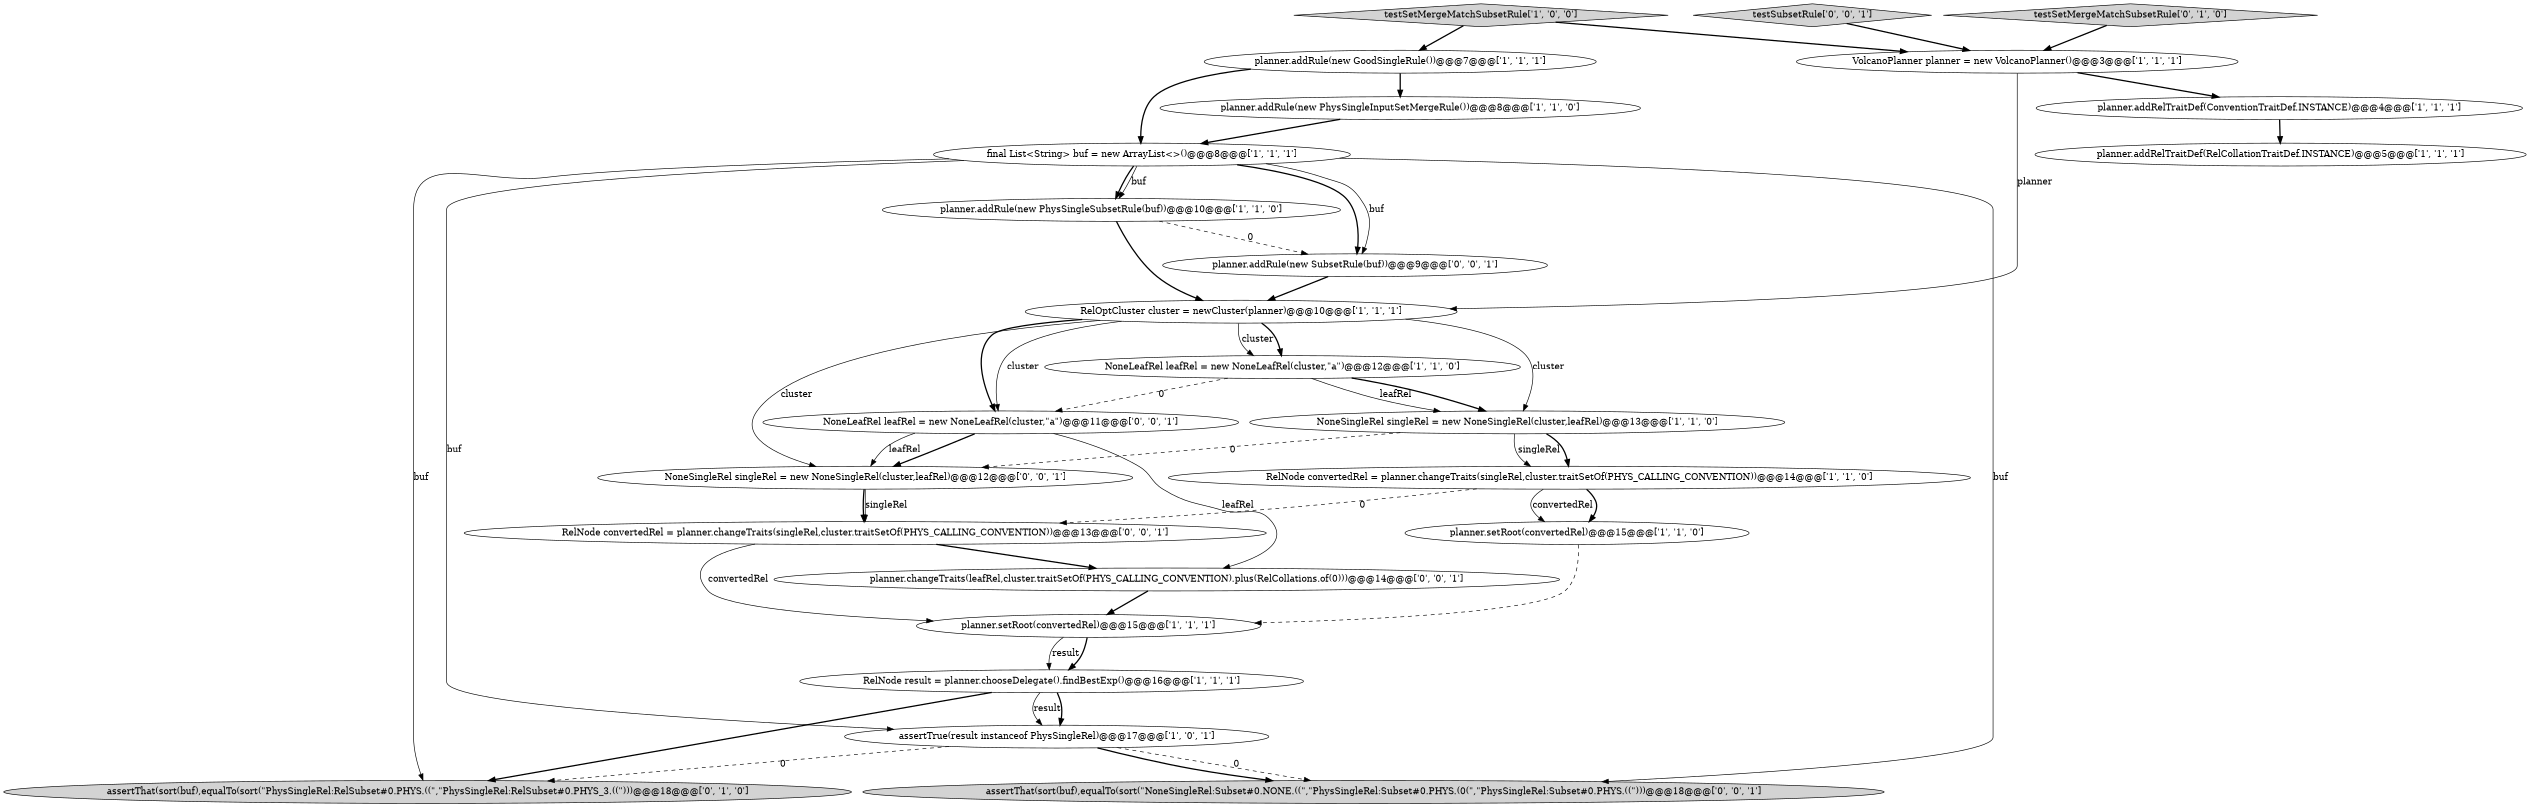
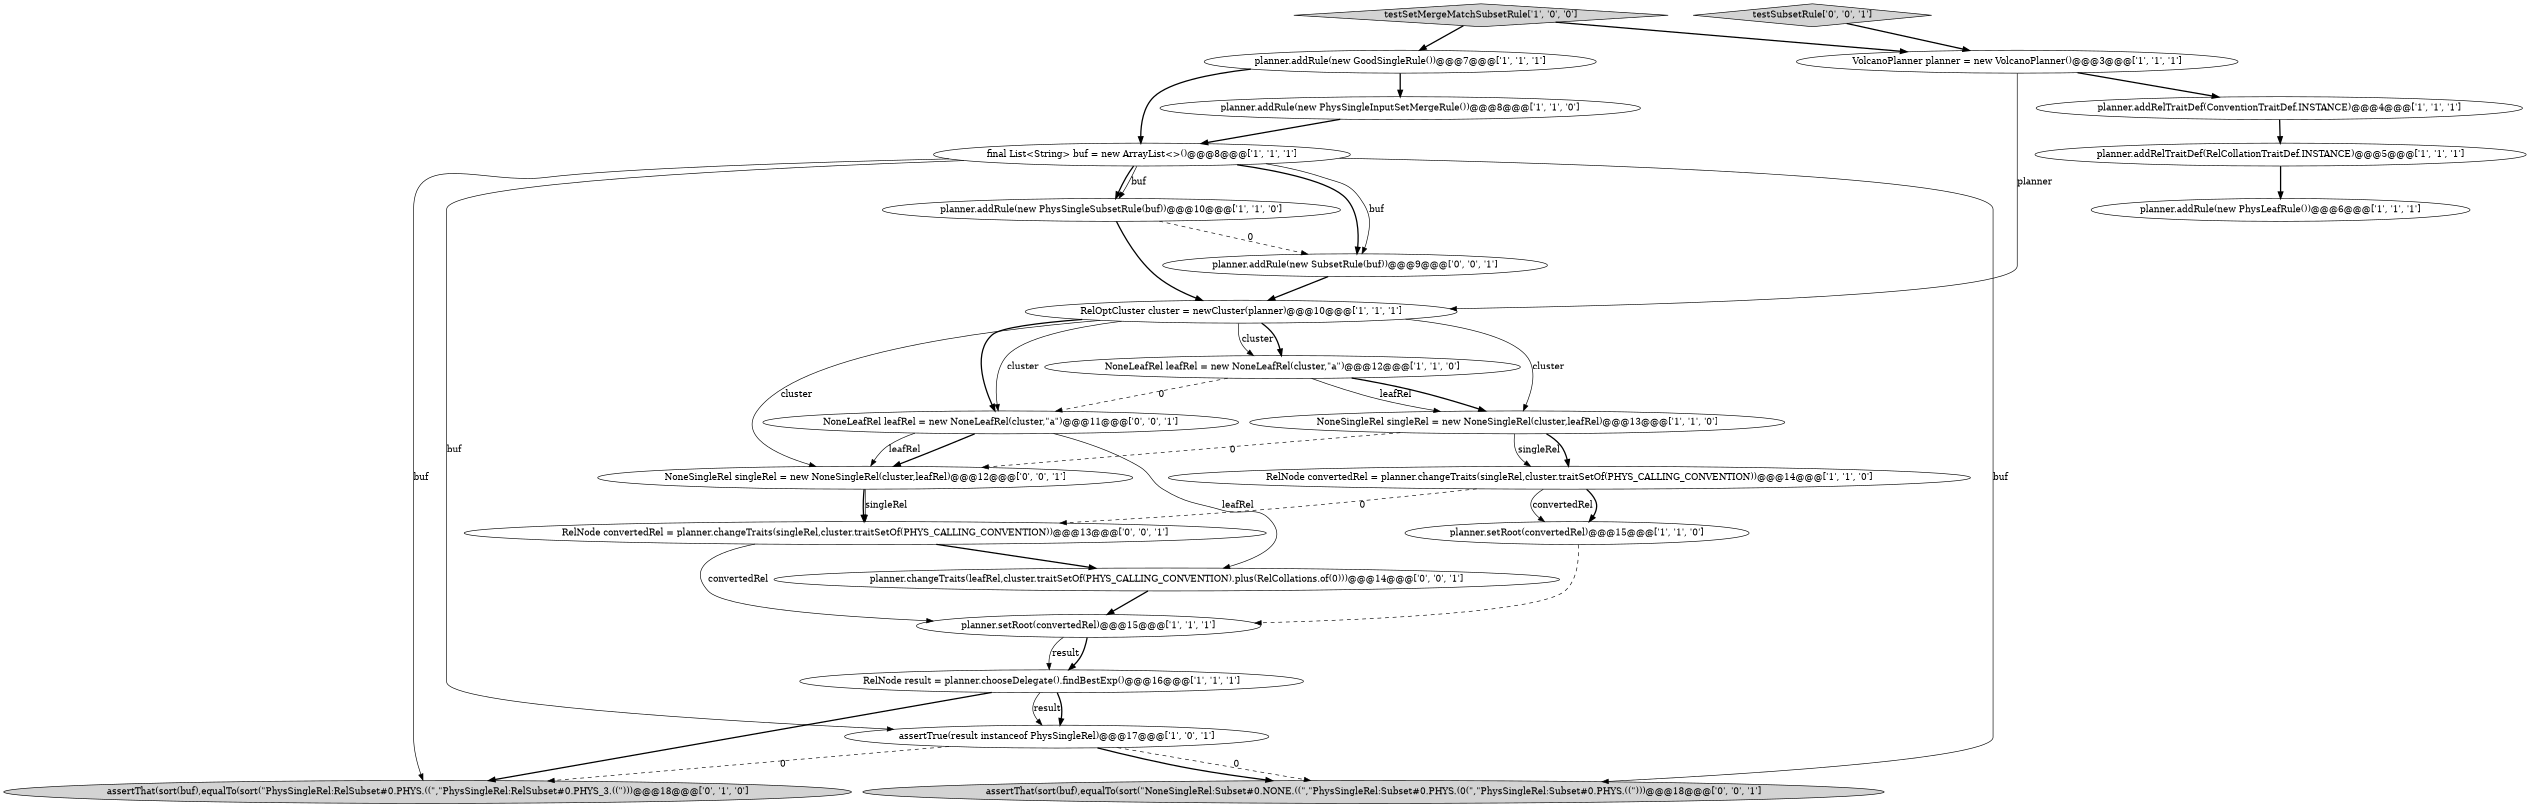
  digraph {
    node [fillcolor=white shape=ellipse style=filled]
    edge [style=bold]
    n1 [label="NoneLeafRel leafRel = new NoneLeafRel(cluster,\"a\")@@@12@@@['1', '1', '0']"]
    n2 [label="NoneLeafRel leafRel = new NoneLeafRel(cluster,\"a\")@@@11@@@['0', '0', '1']"]
    n3 [label="NoneSingleRel singleRel = new NoneSingleRel(cluster,leafRel)@@@13@@@['1', '1', '0']"]
    n4 [label="planner.changeTraits(leafRel,cluster.traitSetOf(PHYS_CALLING_CONVENTION).plus(RelCollations.of(0)))@@@14@@@['0', '0', '1']"]
    n5 [label="NoneSingleRel singleRel = new NoneSingleRel(cluster,leafRel)@@@12@@@['0', '0', '1']"]
    n6 [label="RelNode convertedRel = planner.changeTraits(singleRel,cluster.traitSetOf(PHYS_CALLING_CONVENTION))@@@14@@@['1', '1', '0']"]
    n7 [fillcolor=lightgray label="assertThat(sort(buf),equalTo(sort(\"NoneSingleRel:Subset#0.NONE.((\",\"PhysSingleRel:Subset#0.PHYS.(0(\",\"PhysSingleRel:Subset#0.PHYS.((\")))@@@18@@@['0', '0', '1']"]
-   n8 [fillcolor=lightgray label="testSetMergeMatchSubsetRule['0', '1', '0']" shape=diamond]
    n9 [label="VolcanoPlanner planner = new VolcanoPlanner()@@@3@@@['1', '1', '1']"]
    n10 [label="planner.addRelTraitDef(ConventionTraitDef.INSTANCE)@@@4@@@['1', '1', '1']"]
    n11 [label="RelOptCluster cluster = newCluster(planner)@@@10@@@['1', '1', '1']"]
    n12 [label="RelNode result = planner.chooseDelegate().findBestExp()@@@16@@@['1', '1', '1']"]
    n13 [fillcolor=lightgray label="assertThat(sort(buf),equalTo(sort(\"PhysSingleRel:RelSubset#0.PHYS.((\",\"PhysSingleRel:RelSubset#0.PHYS_3.((\")))@@@18@@@['0', '1', '0']"]
    n14 [label="assertTrue(result instanceof PhysSingleRel)@@@17@@@['1', '0', '1']"]
    n15 [label="planner.addRelTraitDef(RelCollationTraitDef.INSTANCE)@@@5@@@['1', '1', '1']"]
    n16 [label="planner.setRoot(convertedRel)@@@15@@@['1', '1', '0']"]
    n17 [label="planner.setRoot(convertedRel)@@@15@@@['1', '1', '1']"]
    n18 [label="planner.addRule(new PhysSingleInputSetMergeRule())@@@8@@@['1', '1', '0']"]
    n19 [label="final List<String> buf = new ArrayList<>()@@@8@@@['1', '1', '1']"]
    n20 [label="planner.addRule(new PhysSingleSubsetRule(buf))@@@10@@@['1', '1', '0']"]
    n21 [label="planner.addRule(new SubsetRule(buf))@@@9@@@['0', '0', '1']"]
+   n22 [label="planner.addRule(new PhysLeafRule())@@@6@@@['1', '1', '1']"]
    n23 [label="RelNode convertedRel = planner.changeTraits(singleRel,cluster.traitSetOf(PHYS_CALLING_CONVENTION))@@@13@@@['0', '0', '1']"]
    n24 [label="planner.addRule(new GoodSingleRule())@@@7@@@['1', '1', '1']"]
    n25 [fillcolor=lightgray label="testSetMergeMatchSubsetRule['1', '0', '0']" shape=diamond]
    n26 [fillcolor=lightgray label="testSubsetRule['0', '0', '1']" shape=diamond]
    n1 -> n2 [label=0 style=dashed]
    n1 -> n3 [label=leafRel style=solid]
    n1 -> n3
    n2 -> n4 [label=leafRel style=solid]
    n2 -> n5
    n2 -> n5 [label=leafRel style=solid]
    n3 -> n5 [label=0 style=dashed]
    n3 -> n6 [label=singleRel style=solid]
    n3 -> n6
    n4 -> n17
    n5 -> n23 [label=singleRel style=solid]
    n5 -> n23
    n6 -> n16
    n6 -> n16 [label=convertedRel style=solid]
    n6 -> n23 [label=0 style=dashed]
-   n8 -> n9
    n9 -> n10
    n9 -> n11 [label=planner style=solid]
    n10 -> n15
    n11 -> n1 [label=cluster style=solid]
    n11 -> n1
    n11 -> n2
    n11 -> n2 [label=cluster style=solid]
    n11 -> n3 [label=cluster style=solid]
    n11 -> n5 [label=cluster style=solid]
    n12 -> n13
    n12 -> n14 [label=result style=solid]
    n12 -> n14
    n14 -> n7 [label=0 style=dashed]
    n14 -> n7
    n14 -> n13 [label=0 style=dashed]
+   n15 -> n22
    n16 -> n17 [style=dashed]
    n17 -> n12 [label=result style=solid]
    n17 -> n12
    n18 -> n19
    n19 -> n7 [label=buf style=solid]
    n19 -> n13 [label=buf style=solid]
    n19 -> n14 [label=buf style=solid]
    n19 -> n20
    n19 -> n20 [label=buf style=solid]
    n19 -> n21
    n19 -> n21 [label=buf style=solid]
    n20 -> n11
    n20 -> n21 [label=0 style=dashed]
    n21 -> n11
    n23 -> n4
    n23 -> n17 [label=convertedRel style=solid]
    n24 -> n18
    n24 -> n19
    n25 -> n9
    n25 -> n24
    n26 -> n9
  }
